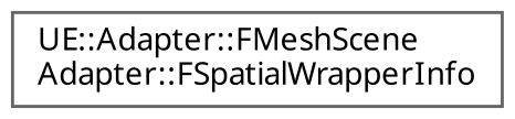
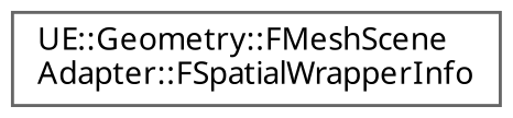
  digraph {
    rankdir=TB
    fontname="Noto Sans"
-   n1 [color=grey40 fillcolor=white fontname="Noto Sans" fontsize=10 height=0.2 label="UE::Adapter::FMeshScene\lAdapter::FSpatialWrapperInfo" shape=box style=filled width=0.4]
+   n1 [color=grey40 fillcolor=white fontname="Noto Sans" fontsize=10 height=0.2 label="UE::Geometry::FMeshScene\lAdapter::FSpatialWrapperInfo" shape=box style=filled width=0.4]
  }
